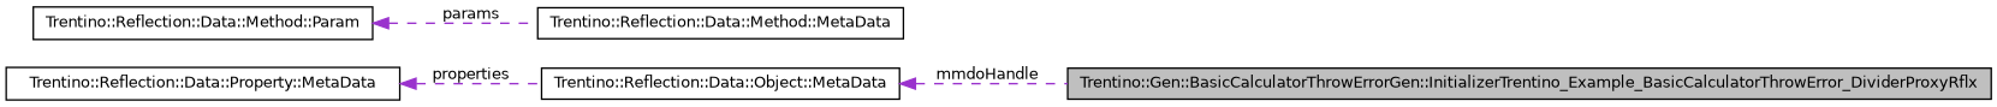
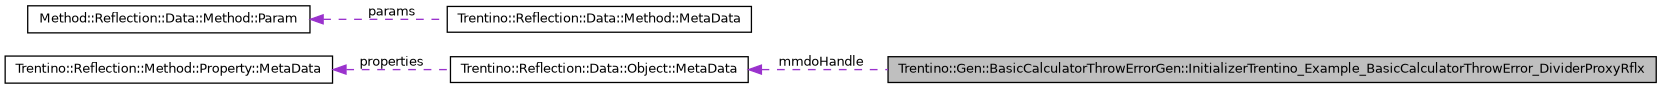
  digraph {
    rankdir=LR
    node [color=black fillcolor=white fontname=Helvetica fontsize=10 shape=record style=filled]
    edge [color=darkorchid3 dir=back fontname=Helvetica fontsize=10 labelfontname=Helvetica labelfontsize=10 style=dashed]
    n1 [fillcolor=grey75 fontcolor=black height=0.2 label="Trentino::Gen::BasicCalculatorThrowErrorGen::InitializerTrentino_Example_BasicCalculatorThrowError_DividerProxyRflx" width=0.4]
    n2 [height=0.2 label="Trentino::Reflection::Data::Object::MetaData" width=0.4]
-   n3 [height=0.2 label="Trentino::Reflection::Data::Property::MetaData" width=0.4]
+   n3 [height=0.2 label="Trentino::Reflection::Method::Property::MetaData" width=0.4]
    n4 [height=0.2 label="Trentino::Reflection::Data::Method::MetaData" width=0.4]
-   n5 [height=0.2 label="Trentino::Reflection::Data::Method::Param" width=0.4]
+   n5 [height=0.2 label="Method::Reflection::Data::Method::Param" width=0.4]
    n2 -> n1 [label=" mmdoHandle"]
    n3 -> n2 [label=" properties"]
    n5 -> n4 [label=" params"]
  }
